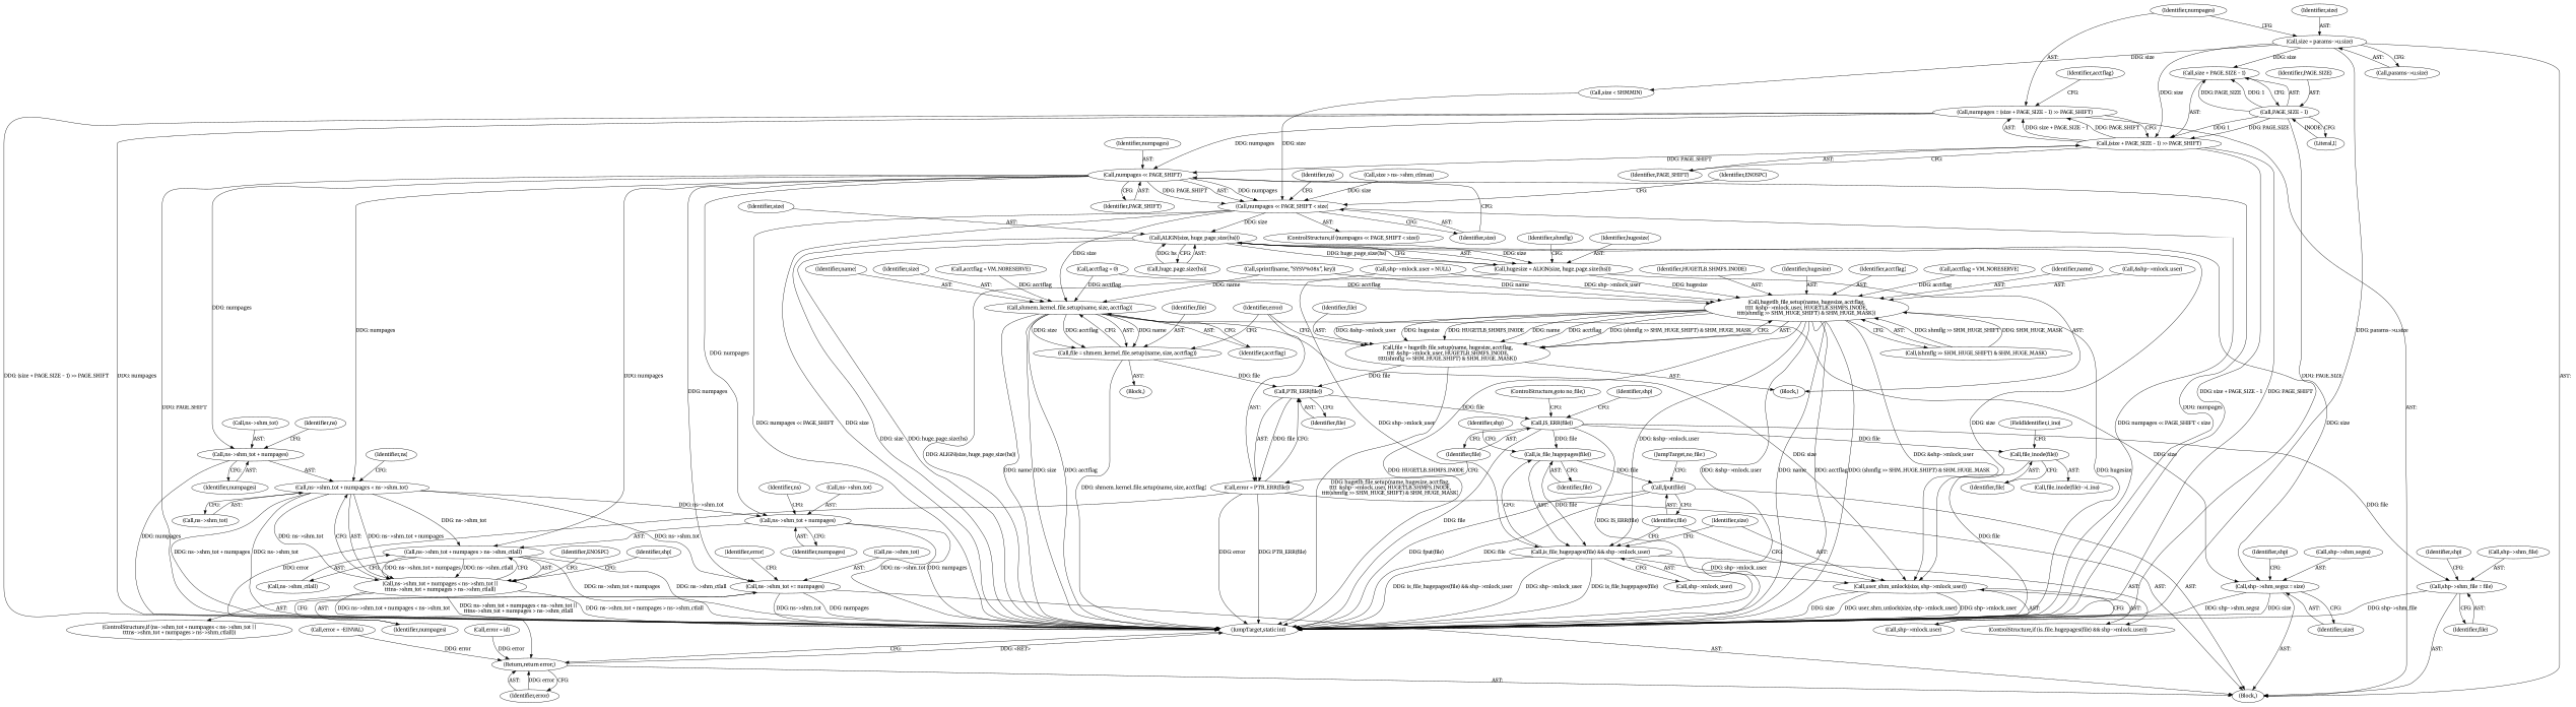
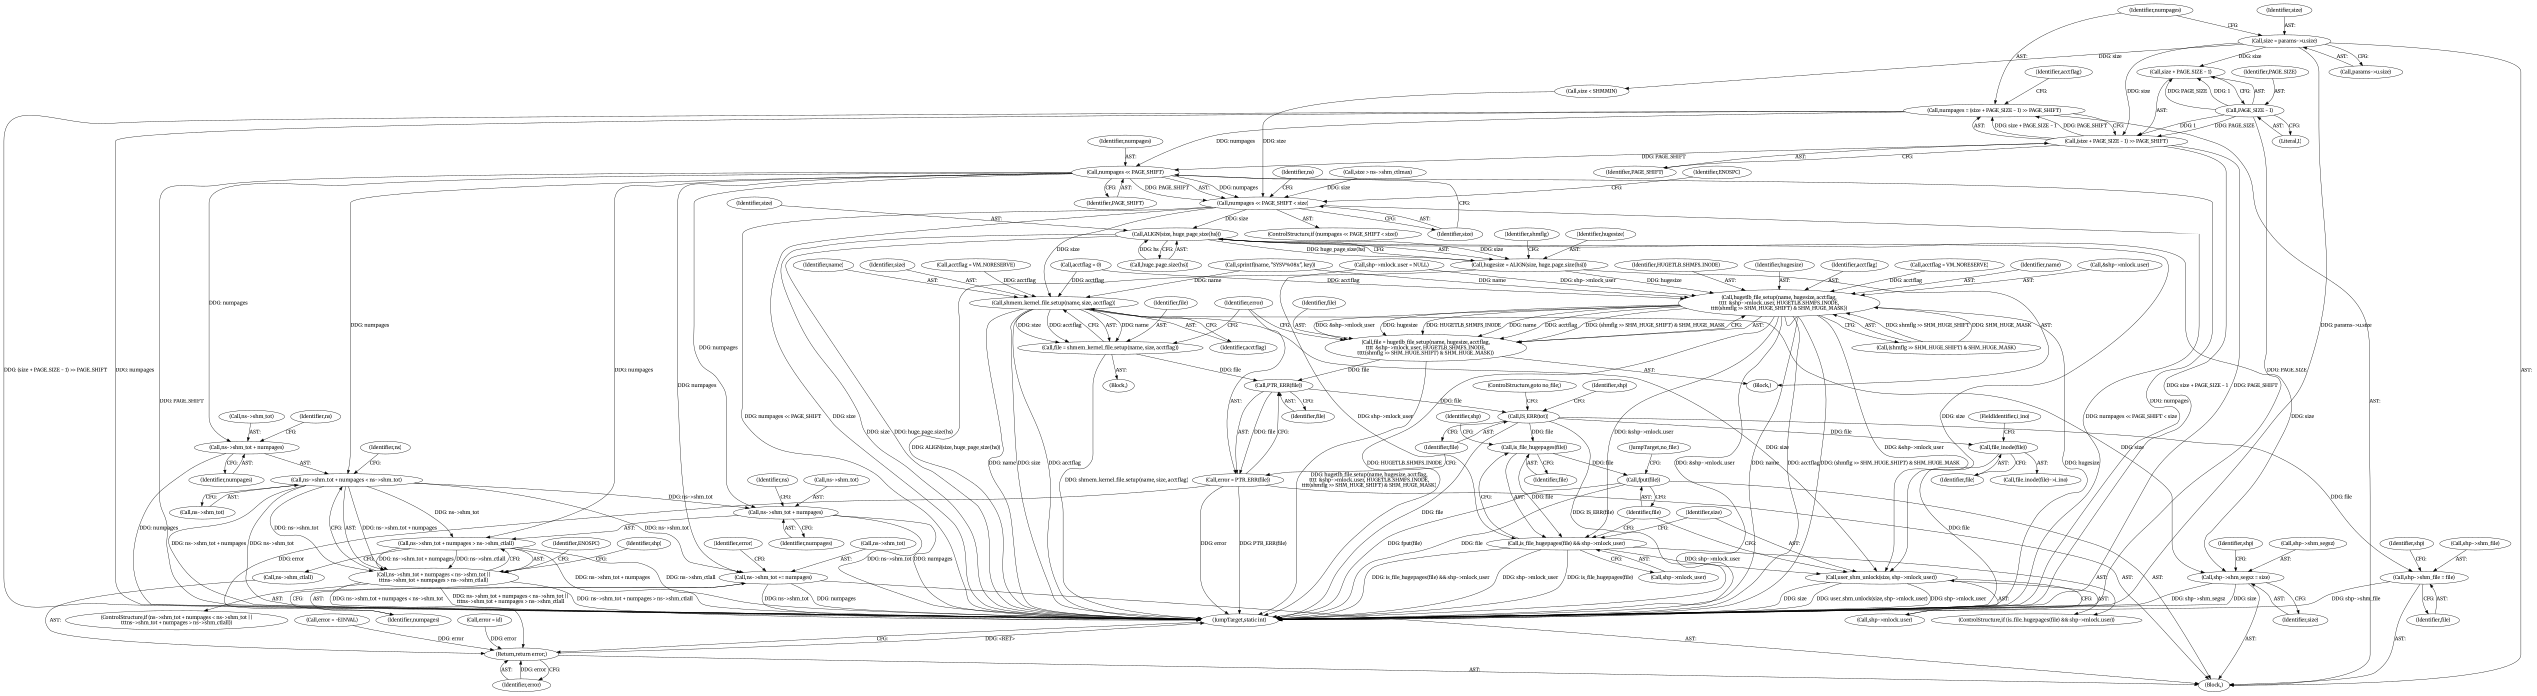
  digraph {
    fontname=Merriweather
    node [fontname=Merriweather]
    edge [fontname=Merriweather]
    n1 [label="(Call,numpages = (size + PAGE_SIZE - 1) >> PAGE_SHIFT)"]
    n2 [label="(Call,(size + PAGE_SIZE - 1) >> PAGE_SHIFT)"]
    n3 [label="(Call,numpages << PAGE_SHIFT)"]
    n4 [label="(JumpTarget,static int)"]
    n5 [label="(Block,)"]
    n6 [label="(Identifier,PAGE_SHIFT)"]
    n7 [label="(Call,numpages << PAGE_SHIFT < size)"]
    n8 [label="(Call,ns->shm_tot + numpages < ns->shm_tot)"]
    n9 [label="(Call,ns->shm_tot + numpages > ns->shm_ctlall)"]
    n10 [label="(Call,ns->shm_tot + numpages)"]
    n11 [label="(Call,ns->shm_tot += numpages)"]
    n12 [label="(Call,ns->shm_tot + numpages)"]
    n13 [label="(Identifier,PAGE_SHIFT)"]
    n14 [label="(Return,return error;)"]
    n15 [label="(Call,size = params->u.size)"]
    n16 [label="(Call,size + PAGE_SIZE - 1)"]
    n17 [label="(Call,size < SHMMIN)"]
    n18 [label="(Call,params->u.size)"]
    n19 [label="(Call,PAGE_SIZE - 1)"]
    n20 [label="(Literal,1)"]
    n21 [label="(Call,ALIGN(size, huge_page_size(hs)))"]
    n22 [label="(Call,shmem_kernel_file_setup(name, size, acctflag))"]
    n23 [label="(ControlStructure,if (numpages << PAGE_SHIFT < size))"]
    n24 [label="(Identifier,size)"]
    n25 [label="(Call,ns->shm_tot + numpages < ns->shm_tot ||\n\t\t\tns->shm_tot + numpages > ns->shm_ctlall)"]
    n26 [label="(Call,ns->shm_tot)"]
    n27 [label="(Call,ns->shm_ctlall)"]
    n28 [label="(Identifier,numpages)"]
    n29 [label="(Identifier,numpages)"]
    n30 [label="(Identifier,numpages)"]
    n31 [label="(Call,hugesize = ALIGN(size, huge_page_size(hs)))"]
    n32 [label="(Call,user_shm_unlock(size, shp->mlock_user))"]
    n33 [label="(Call,shp->shm_segsz = size)"]
    n34 [label="(Call,huge_page_size(hs))"]
    n35 [label="(Call,file = shmem_kernel_file_setup(name, size, acctflag))"]
    n36 [label="(Identifier,acctflag)"]
    n37 [label="(Call,hugetlb_file_setup(name, hugesize, acctflag,\n\t\t\t\t  &shp->mlock_user, HUGETLB_SHMFS_INODE,\n\t\t\t\t(shmflg >> SHM_HUGE_SHIFT) & SHM_HUGE_MASK))"]
    n38 [label="(Block,)"]
    n39 [label="(ControlStructure,if (is_file_hugepages(file) && shp->mlock_user))"]
    n40 [label="(Call,shp->mlock_user)"]
    n41 [label="(Identifier,size)"]
    n42 [label="(Call,file = hugetlb_file_setup(name, hugesize, acctflag,\n\t\t\t\t  &shp->mlock_user, HUGETLB_SHMFS_INODE,\n\t\t\t\t(shmflg >> SHM_HUGE_SHIFT) & SHM_HUGE_MASK))"]
    n43 [label="(Call,is_file_hugepages(file) && shp->mlock_user)"]
    n44 [label="(Call,(shmflg >> SHM_HUGE_SHIFT) & SHM_HUGE_MASK)"]
    n45 [label="(Call,PTR_ERR(file))"]
    n46 [label="(Call,is_file_hugepages(file))"]
    n47 [label="(Call,shp->mlock_user)"]
    n48 [label="(Call,error = PTR_ERR(file))"]
-   n49 [label="(Call,IS_ERR(file))"]
+   n49 [label="(Call,IS_ERR(tot))"]
    n50 [label="(Identifier,file)"]
    n51 [label="(Call,shp->shm_file = file)"]
    n52 [label="(Call,file_inode(file))"]
    n53 [label="(Identifier,file)"]
    n54 [label="(Identifier,error)"]
    n55 [label="(Identifier,file)"]
    n56 [label="(Call,file_inode(file)->i_ino)"]
    n57 [label="(Identifier,file)"]
    n58 [label="(Call,fput(file))"]
    n59 [label="(Identifier,file)"]
    n60 [label="(Identifier,file)"]
    n61 [label="(Block,)"]
    n62 [label="(ControlStructure,if (ns->shm_tot + numpages < ns->shm_tot ||\n\t\t\tns->shm_tot + numpages > ns->shm_ctlall))"]
    n63 [label="(Identifier,ns)"]
    n64 [label="(Identifier,shp)"]
    n65 [label="(Identifier,shmflg)"]
    n66 [label="(Call,ns->shm_tot)"]
    n67 [label="(Identifier,hugesize)"]
    n68 [label="(Identifier,shp)"]
    n69 [label="(JumpTarget,no_file:)"]
    n70 [label="(Call,ns->shm_tot)"]
    n71 [label="(Call,ns->shm_tot)"]
    n72 [label="(Identifier,numpages)"]
    n73 [label="(Identifier,name)"]
    n74 [label="(Identifier,ns)"]
    n75 [label="(Identifier,shp)"]
    n76 [label="(Identifier,numpages)"]
    n77 [label="(Identifier,acctflag)"]
    n78 [label="(ControlStructure,goto no_file;)"]
    n79 [label="(Identifier,name)"]
    n80 [label="(Identifier,size)"]
    n81 [label="(Call,size > ns->shm_ctlmax)"]
    n82 [label="(Call,acctflag = 0)"]
    n83 [label="(Identifier,ENOSPC)"]
    n84 [label="(FieldIdentifier,i_ino)"]
    n85 [label="(Identifier,file)"]
    n86 [label="(Identifier,ns)"]
    n87 [label="(Identifier,file)"]
    n88 [label="(Call,error = -EINVAL)"]
    n89 [label="(Identifier,shp)"]
    n90 [label="(Call,shp->shm_file)"]
    n91 [label="(Identifier,size)"]
    n92 [label="(Call,&shp->mlock_user)"]
    n93 [label="(Identifier,error)"]
    n94 [label="(Identifier,HUGETLB_SHMFS_INODE)"]
    n95 [label="(Identifier,hugesize)"]
    n96 [label="(Identifier,shp)"]
    n97 [label="(Identifier,acctflag)"]
    n98 [label="(Call,error = id)"]
    n99 [label="(Identifier,ns)"]
    n100 [label="(Call,shp->mlock_user = NULL)"]
    n101 [label="(Call,acctflag = VM_NORESERVE)"]
    n102 [label="(Call,sprintf(name, \"SYSV%08x\", key))"]
    n103 [label="(Identifier,error)"]
    n104 [label="(Identifier,size)"]
    n105 [label="(Call,shp->shm_segsz)"]
    n106 [label="(Identifier,ENOSPC)"]
    n107 [label="(Identifier,size)"]
    n108 [label="(Call,acctflag = VM_NORESERVE)"]
    n109 [label="(Identifier,PAGE_SIZE)"]
    n1 -> n2 [label="CFG: "]
    n1 -> n3 [label="DDG: numpages"]
    n1 -> n4 [label="DDG: (size + PAGE_SIZE - 1) >> PAGE_SHIFT"]
    n1 -> n4 [label="DDG: numpages"]
    n1 -> n5 [label="AST: "]
    n2 -> n1 [label="AST: "]
    n2 -> n1 [label="DDG: size + PAGE_SIZE - 1"]
    n2 -> n1 [label="DDG: PAGE_SHIFT"]
    n2 -> n3 [label="DDG: PAGE_SHIFT"]
    n2 -> n4 [label="DDG: size + PAGE_SIZE - 1"]
    n2 -> n4 [label="DDG: PAGE_SHIFT"]
    n2 -> n6 [label="CFG: "]
    n3 -> n4 [label="DDG: PAGE_SHIFT"]
    n3 -> n4 [label="DDG: numpages"]
    n3 -> n7 [label="AST: "]
    n3 -> n7 [label="DDG: numpages"]
    n3 -> n7 [label="DDG: PAGE_SHIFT"]
    n3 -> n8 [label="DDG: numpages"]
    n3 -> n9 [label="DDG: numpages"]
    n3 -> n10 [label="DDG: numpages"]
    n3 -> n11 [label="DDG: numpages"]
    n3 -> n12 [label="DDG: numpages"]
    n3 -> n13 [label="CFG: "]
    n4 -> n14 [label="CFG: "]
    n6 -> n2 [label="AST: "]
    n7 -> n4 [label="DDG: size"]
    n7 -> n4 [label="DDG: numpages << PAGE_SHIFT < size"]
    n7 -> n4 [label="DDG: numpages << PAGE_SHIFT"]
    n7 -> n21 [label="DDG: size"]
    n7 -> n22 [label="DDG: size"]
    n7 -> n23 [label="AST: "]
    n7 -> n24 [label="CFG: "]
    n8 -> n4 [label="DDG: ns->shm_tot"]
    n8 -> n4 [label="DDG: ns->shm_tot + numpages"]
    n8 -> n9 [label="DDG: ns->shm_tot"]
    n8 -> n10 [label="DDG: ns->shm_tot"]
    n8 -> n11 [label="DDG: ns->shm_tot"]
    n8 -> n25 [label="AST: "]
    n8 -> n25 [label="DDG: ns->shm_tot + numpages"]
    n8 -> n25 [label="DDG: ns->shm_tot"]
    n8 -> n26 [label="CFG: "]
    n9 -> n4 [label="DDG: ns->shm_ctlall"]
    n9 -> n4 [label="DDG: ns->shm_tot + numpages"]
    n9 -> n25 [label="AST: "]
    n9 -> n25 [label="DDG: ns->shm_tot + numpages"]
    n9 -> n25 [label="DDG: ns->shm_ctlall"]
    n9 -> n27 [label="CFG: "]
    n10 -> n4 [label="DDG: numpages"]
    n10 -> n4 [label="DDG: ns->shm_tot"]
    n10 -> n9 [label="AST: "]
    n10 -> n28 [label="CFG: "]
    n11 -> n4 [label="DDG: ns->shm_tot"]
    n11 -> n4 [label="DDG: numpages"]
    n11 -> n5 [label="AST: "]
    n11 -> n29 [label="CFG: "]
    n12 -> n4 [label="DDG: numpages"]
    n12 -> n8 [label="AST: "]
    n12 -> n30 [label="CFG: "]
    n13 -> n3 [label="AST: "]
    n14 -> n4 [label="DDG: <RET>"]
    n14 -> n5 [label="AST: "]
    n14 -> n54 [label="CFG: "]
    n15 -> n2 [label="DDG: size"]
    n15 -> n4 [label="DDG: params->u.size"]
    n15 -> n5 [label="AST: "]
    n15 -> n16 [label="DDG: size"]
    n15 -> n17 [label="DDG: size"]
    n15 -> n18 [label="CFG: "]
    n16 -> n2 [label="AST: "]
    n16 -> n19 [label="CFG: "]
    n17 -> n7 [label="DDG: size"]
    n18 -> n15 [label="AST: "]
    n19 -> n2 [label="DDG: PAGE_SIZE"]
    n19 -> n2 [label="DDG: 1"]
    n19 -> n4 [label="DDG: PAGE_SIZE"]
    n19 -> n16 [label="AST: "]
    n19 -> n16 [label="DDG: PAGE_SIZE"]
    n19 -> n16 [label="DDG: 1"]
    n19 -> n20 [label="CFG: "]
-   n20 -> n19 [label="INODE: "]
+   n20 -> n19 [label="AST: "]
    n21 -> n4 [label="DDG: huge_page_size(hs)"]
    n21 -> n4 [label="DDG: size"]
    n21 -> n31 [label="AST: "]
    n21 -> n31 [label="DDG: size"]
    n21 -> n31 [label="DDG: huge_page_size(hs)"]
    n21 -> n32 [label="DDG: size"]
    n21 -> n33 [label="DDG: size"]
    n21 -> n34 [label="CFG: "]
    n22 -> n4 [label="DDG: acctflag"]
    n22 -> n4 [label="DDG: name"]
    n22 -> n4 [label="DDG: size"]
    n22 -> n32 [label="DDG: size"]
    n22 -> n33 [label="DDG: size"]
    n22 -> n35 [label="AST: "]
    n22 -> n35 [label="DDG: name"]
    n22 -> n35 [label="DDG: size"]
    n22 -> n35 [label="DDG: acctflag"]
    n22 -> n36 [label="CFG: "]
    n24 -> n3 [label="CFG: "]
    n24 -> n7 [label="AST: "]
    n25 -> n4 [label="DDG: ns->shm_tot + numpages < ns->shm_tot ||\n\t\t\tns->shm_tot + numpages > ns->shm_ctlall"]
    n25 -> n4 [label="DDG: ns->shm_tot + numpages > ns->shm_ctlall"]
    n25 -> n4 [label="DDG: ns->shm_tot + numpages < ns->shm_tot"]
    n25 -> n8 [label="CFG: "]
    n25 -> n9 [label="CFG: "]
    n25 -> n62 [label="AST: "]
    n26 -> n8 [label="AST: "]
-   n27 -> n9 [label="AST: "]
+   n27 -> n14 [label="AST: "]
    n28 -> n10 [label="AST: "]
    n29 -> n11 [label="AST: "]
    n30 -> n12 [label="AST: "]
    n31 -> n4 [label="DDG: ALIGN(size, huge_page_size(hs))"]
    n31 -> n21 [label="CFG: "]
    n31 -> n37 [label="DDG: hugesize"]
    n31 -> n38 [label="AST: "]
    n32 -> n4 [label="DDG: user_shm_unlock(size, shp->mlock_user)"]
    n32 -> n4 [label="DDG: shp->mlock_user"]
    n32 -> n4 [label="DDG: size"]
    n32 -> n39 [label="AST: "]
    n32 -> n40 [label="CFG: "]
    n33 -> n4 [label="DDG: size"]
    n33 -> n4 [label="DDG: shp->shm_segsz"]
    n33 -> n5 [label="AST: "]
    n33 -> n41 [label="CFG: "]
    n34 -> n21 [label="AST: "]
    n34 -> n21 [label="DDG: hs"]
    n35 -> n4 [label="DDG: shmem_kernel_file_setup(name, size, acctflag)"]
    n35 -> n22 [label="CFG: "]
    n35 -> n45 [label="DDG: file"]
    n35 -> n61 [label="AST: "]
    n36 -> n22 [label="AST: "]
    n37 -> n4 [label="DDG: HUGETLB_SHMFS_INODE"]
    n37 -> n4 [label="DDG: &shp->mlock_user"]
    n37 -> n4 [label="DDG: name"]
    n37 -> n4 [label="DDG: acctflag"]
    n37 -> n4 [label="DDG: (shmflg >> SHM_HUGE_SHIFT) & SHM_HUGE_MASK"]
    n37 -> n4 [label="DDG: hugesize"]
    n37 -> n32 [label="DDG: &shp->mlock_user"]
    n37 -> n42 [label="AST: "]
    n37 -> n42 [label="DDG: &shp->mlock_user"]
    n37 -> n42 [label="DDG: hugesize"]
    n37 -> n42 [label="DDG: HUGETLB_SHMFS_INODE"]
    n37 -> n42 [label="DDG: name"]
    n37 -> n42 [label="DDG: acctflag"]
    n37 -> n42 [label="DDG: (shmflg >> SHM_HUGE_SHIFT) & SHM_HUGE_MASK"]
    n37 -> n43 [label="DDG: &shp->mlock_user"]
    n37 -> n44 [label="CFG: "]
    n40 -> n32 [label="AST: "]
    n41 -> n33 [label="AST: "]
    n42 -> n4 [label="DDG: hugetlb_file_setup(name, hugesize, acctflag,\n\t\t\t\t  &shp->mlock_user, HUGETLB_SHMFS_INODE,\n\t\t\t\t(shmflg >> SHM_HUGE_SHIFT) & SHM_HUGE_MASK)"]
    n42 -> n37 [label="CFG: "]
    n42 -> n38 [label="AST: "]
    n42 -> n45 [label="DDG: file"]
    n43 -> n4 [label="DDG: is_file_hugepages(file) && shp->mlock_user"]
    n43 -> n4 [label="DDG: shp->mlock_user"]
    n43 -> n4 [label="DDG: is_file_hugepages(file)"]
    n43 -> n32 [label="DDG: shp->mlock_user"]
    n43 -> n39 [label="AST: "]
    n43 -> n46 [label="CFG: "]
    n43 -> n47 [label="CFG: "]
    n44 -> n37 [label="AST: "]
    n44 -> n37 [label="DDG: shmflg >> SHM_HUGE_SHIFT"]
    n44 -> n37 [label="DDG: SHM_HUGE_MASK"]
    n45 -> n48 [label="AST: "]
    n45 -> n48 [label="DDG: file"]
    n45 -> n49 [label="DDG: file"]
    n45 -> n50 [label="CFG: "]
    n46 -> n43 [label="AST: "]
    n46 -> n43 [label="DDG: file"]
    n46 -> n58 [label="DDG: file"]
    n46 -> n59 [label="CFG: "]
    n47 -> n43 [label="AST: "]
    n48 -> n4 [label="DDG: PTR_ERR(file)"]
    n48 -> n4 [label="DDG: error"]
    n48 -> n5 [label="AST: "]
    n48 -> n14 [label="DDG: error"]
    n48 -> n45 [label="CFG: "]
    n49 -> n4 [label="DDG: IS_ERR(file)"]
    n49 -> n4 [label="DDG: file"]
    n49 -> n46 [label="DDG: file"]
    n49 -> n51 [label="DDG: file"]
    n49 -> n52 [label="DDG: file"]
    n49 -> n53 [label="CFG: "]
    n50 -> n45 [label="AST: "]
    n51 -> n4 [label="DDG: shp->shm_file"]
    n51 -> n5 [label="AST: "]
    n51 -> n55 [label="CFG: "]
    n52 -> n4 [label="DDG: file"]
    n52 -> n56 [label="AST: "]
    n52 -> n57 [label="CFG: "]
    n53 -> n48 [label="CFG: "]
    n53 -> n49 [label="AST: "]
    n54 -> n14 [label="AST: "]
    n54 -> n14 [label="DDG: error"]
    n55 -> n51 [label="AST: "]
    n57 -> n52 [label="AST: "]
    n58 -> n4 [label="DDG: file"]
    n58 -> n4 [label="DDG: fput(file)"]
    n58 -> n5 [label="AST: "]
    n58 -> n60 [label="CFG: "]
    n59 -> n46 [label="AST: "]
    n60 -> n32 [label="CFG: "]
    n60 -> n43 [label="CFG: "]
    n60 -> n58 [label="AST: "]
    n63 -> n12 [label="CFG: "]
    n64 -> n33 [label="CFG: "]
    n65 -> n31 [label="CFG: "]
    n66 -> n11 [label="AST: "]
    n67 -> n31 [label="AST: "]
    n68 -> n51 [label="CFG: "]
    n69 -> n58 [label="CFG: "]
    n70 -> n12 [label="AST: "]
    n71 -> n10 [label="AST: "]
    n72 -> n1 [label="AST: "]
    n72 -> n15 [label="CFG: "]
    n73 -> n22 [label="AST: "]
    n74 -> n7 [label="CFG: "]
    n75 -> n49 [label="CFG: "]
    n76 -> n3 [label="AST: "]
    n77 -> n1 [label="CFG: "]
    n78 -> n49 [label="CFG: "]
    n79 -> n37 [label="AST: "]
    n80 -> n32 [label="AST: "]
    n80 -> n43 [label="CFG: "]
    n81 -> n7 [label="DDG: size"]
    n82 -> n22 [label="DDG: acctflag"]
    n82 -> n37 [label="DDG: acctflag"]
    n83 -> n25 [label="CFG: "]
    n84 -> n52 [label="CFG: "]
    n85 -> n42 [label="AST: "]
    n86 -> n10 [label="CFG: "]
    n87 -> n35 [label="AST: "]
    n88 -> n14 [label="DDG: error"]
    n89 -> n46 [label="CFG: "]
    n90 -> n51 [label="AST: "]
    n91 -> n15 [label="AST: "]
    n92 -> n37 [label="AST: "]
    n93 -> n35 [label="CFG: "]
    n93 -> n42 [label="CFG: "]
    n93 -> n48 [label="AST: "]
    n94 -> n37 [label="AST: "]
    n95 -> n37 [label="AST: "]
    n96 -> n25 [label="CFG: "]
    n97 -> n37 [label="AST: "]
    n98 -> n14 [label="DDG: error"]
    n99 -> n8 [label="CFG: "]
    n100 -> n37 [label="DDG: shp->mlock_user"]
    n100 -> n43 [label="DDG: shp->mlock_user"]
    n101 -> n37 [label="DDG: acctflag"]
    n102 -> n22 [label="DDG: name"]
    n102 -> n37 [label="DDG: name"]
    n103 -> n11 [label="CFG: "]
    n104 -> n22 [label="AST: "]
    n105 -> n33 [label="AST: "]
    n106 -> n7 [label="CFG: "]
    n107 -> n21 [label="AST: "]
    n108 -> n22 [label="DDG: acctflag"]
    n109 -> n19 [label="AST: "]
  }
